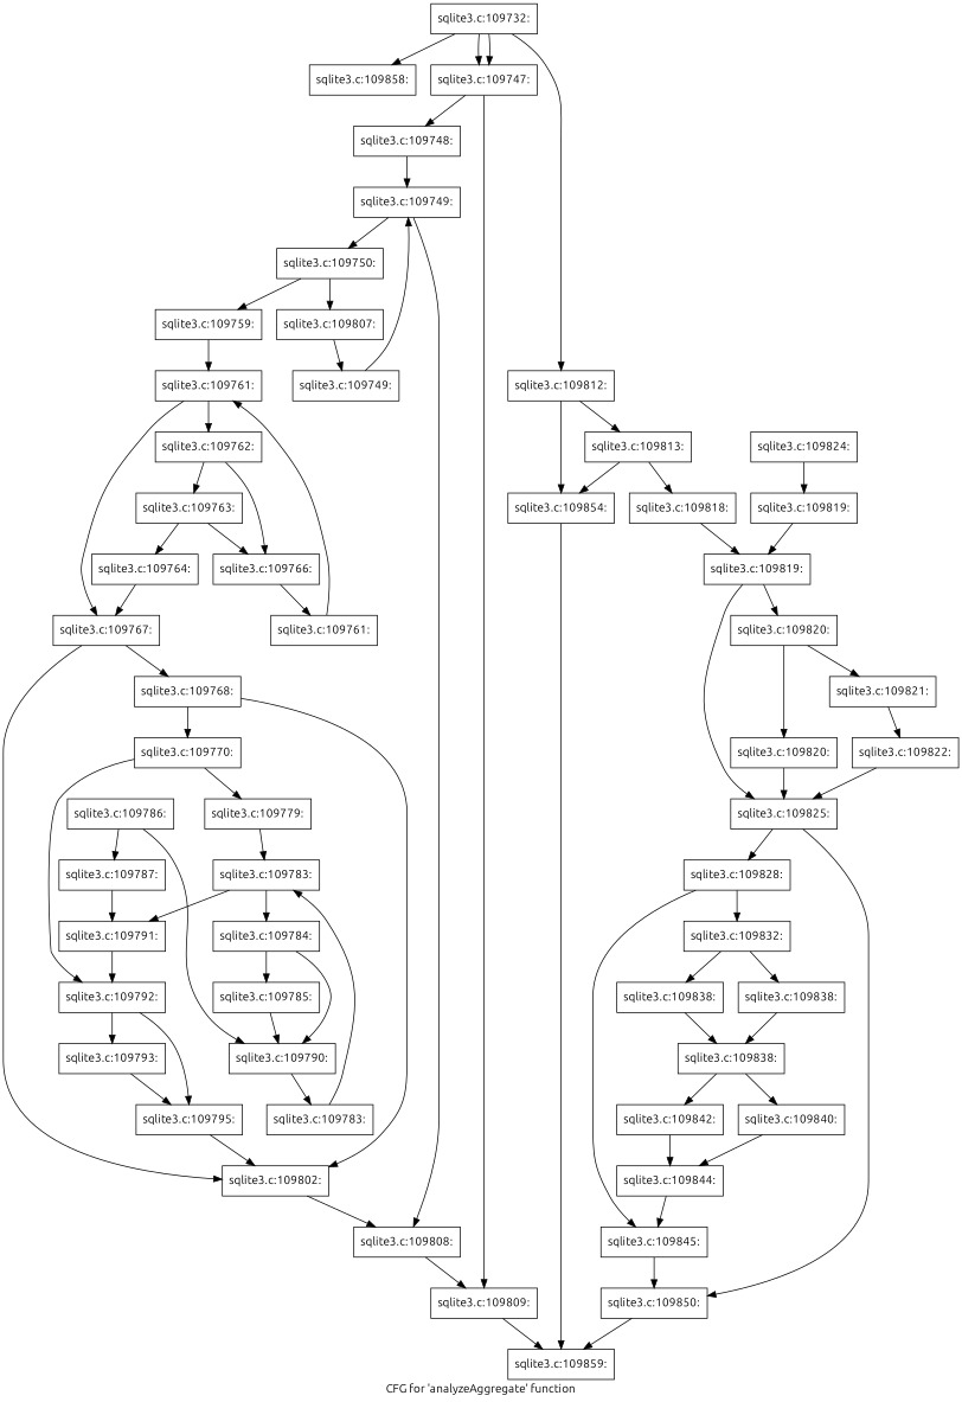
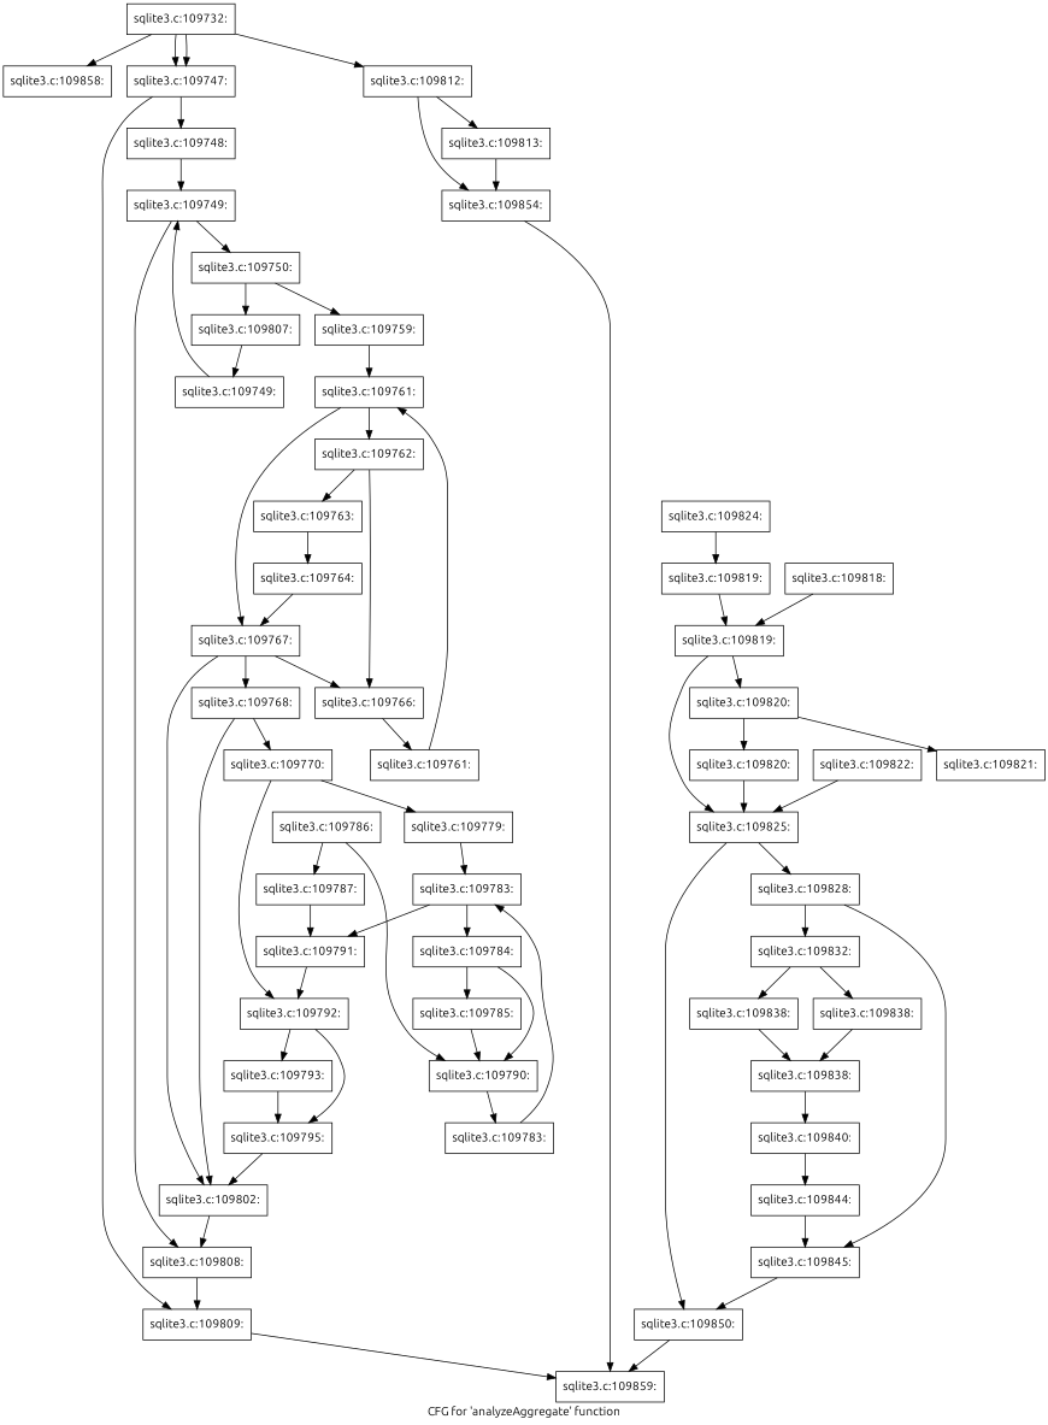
  digraph {
    fontname=Ubuntu
    label="CFG for 'analyzeAggregate' function"
    node [fontname=Ubuntu shape=record]
    edge [fontname=Ubuntu]
    n1 [label="{sqlite3.c:109732:}"]
    n2 [label="{sqlite3.c:109858:}"]
    n3 [label="{sqlite3.c:109747:}"]
    n4 [label="{sqlite3.c:109812:}"]
    n5 [label="{sqlite3.c:109748:}"]
    n6 [label="{sqlite3.c:109809:}"]
    n7 [label="{sqlite3.c:109813:}"]
    n8 [label="{sqlite3.c:109854:}"]
    n9 [label="{sqlite3.c:109859:}"]
    n10 [label="{sqlite3.c:109749:}"]
    n11 [label="{sqlite3.c:109818:}"]
    n12 [label="{sqlite3.c:109750:}"]
    n13 [label="{sqlite3.c:109808:}"]
    n14 [label="{sqlite3.c:109759:}"]
    n15 [label="{sqlite3.c:109807:}"]
    n16 [label="{sqlite3.c:109761:}"]
    n17 [label="{sqlite3.c:109749:}"]
    n18 [label="{sqlite3.c:109762:}"]
    n19 [label="{sqlite3.c:109767:}"]
    n20 [label="{sqlite3.c:109763:}"]
    n21 [label="{sqlite3.c:109766:}"]
    n22 [label="{sqlite3.c:109768:}"]
    n23 [label="{sqlite3.c:109802:}"]
    n24 [label="{sqlite3.c:109764:}"]
    n25 [label="{sqlite3.c:109761:}"]
    n26 [label="{sqlite3.c:109770:}"]
    n27 [label="{sqlite3.c:109779:}"]
    n28 [label="{sqlite3.c:109792:}"]
    n29 [label="{sqlite3.c:109783:}"]
    n30 [label="{sqlite3.c:109793:}"]
    n31 [label="{sqlite3.c:109795:}"]
    n32 [label="{sqlite3.c:109784:}"]
    n33 [label="{sqlite3.c:109791:}"]
    n34 [label="{sqlite3.c:109785:}"]
    n35 [label="{sqlite3.c:109790:}"]
    n36 [label="{sqlite3.c:109783:}"]
    n37 [label="{sqlite3.c:109786:}"]
    n38 [label="{sqlite3.c:109787:}"]
    n39 [label="{sqlite3.c:109819:}"]
    n40 [label="{sqlite3.c:109820:}"]
    n41 [label="{sqlite3.c:109825:}"]
    n42 [label="{sqlite3.c:109820:}"]
    n43 [label="{sqlite3.c:109821:}"]
    n44 [label="{sqlite3.c:109828:}"]
    n45 [label="{sqlite3.c:109850:}"]
    n46 [label="{sqlite3.c:109822:}"]
    n47 [label="{sqlite3.c:109832:}"]
    n48 [label="{sqlite3.c:109845:}"]
    n49 [label="{sqlite3.c:109824:}"]
    n50 [label="{sqlite3.c:109819:}"]
    n51 [label="{sqlite3.c:109838:}"]
    n52 [label="{sqlite3.c:109838:}"]
    n53 [label="{sqlite3.c:109838:}"]
    n54 [label="{sqlite3.c:109840:}"]
-   n55 [label="{sqlite3.c:109842:}"]
    n56 [label="{sqlite3.c:109844:}"]
    n1 -> n2
    n1 -> n3
    n1 -> n3
    n1 -> n4
    n3 -> n5
    n3 -> n6
    n4 -> n7
    n4 -> n8
    n5 -> n10
    n6 -> n9
    n7 -> n8
-   n7 -> n11
    n8 -> n9
    n10 -> n12
    n10 -> n13
    n11 -> n39
    n12 -> n14
    n12 -> n15
    n13 -> n6
    n14 -> n16
    n15 -> n17
    n16 -> n18
    n16 -> n19
    n17 -> n10
    n18 -> n20
    n18 -> n21
    n19 -> n22
    n19 -> n23
-   n20 -> n21
+   n19 -> n21
    n20 -> n24
    n21 -> n25
    n22 -> n23
    n22 -> n26
    n23 -> n13
    n24 -> n19
    n25 -> n16
    n26 -> n27
    n26 -> n28
    n27 -> n29
    n28 -> n30
    n28 -> n31
    n29 -> n32
    n29 -> n33
    n30 -> n31
    n31 -> n23
    n32 -> n34
    n32 -> n35
    n33 -> n28
    n34 -> n35
    n35 -> n36
    n36 -> n29
    n37 -> n35
    n37 -> n38
    n38 -> n33
    n39 -> n40
    n39 -> n41
    n40 -> n42
    n40 -> n43
    n41 -> n44
    n41 -> n45
    n42 -> n41
-   n43 -> n46
    n44 -> n47
    n44 -> n48
    n45 -> n9
    n46 -> n41
    n47 -> n51
    n47 -> n52
    n48 -> n45
    n49 -> n50
    n50 -> n39
    n51 -> n53
    n52 -> n53
    n53 -> n54
-   n53 -> n55
    n54 -> n56
-   n55 -> n56
    n56 -> n48
  }
